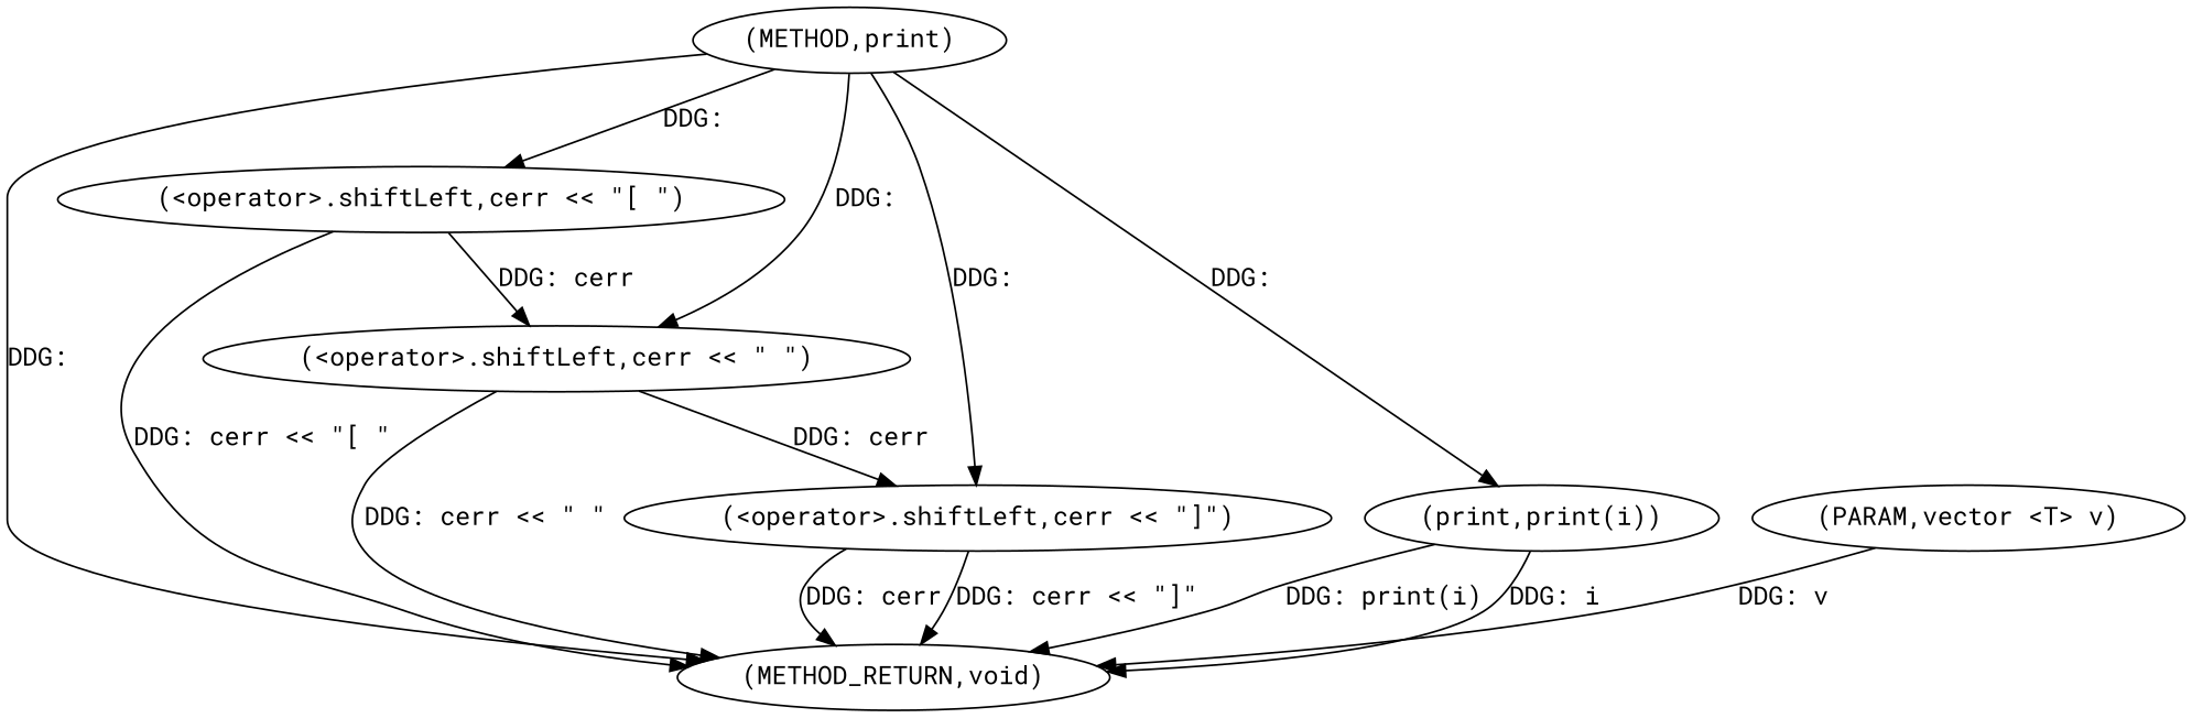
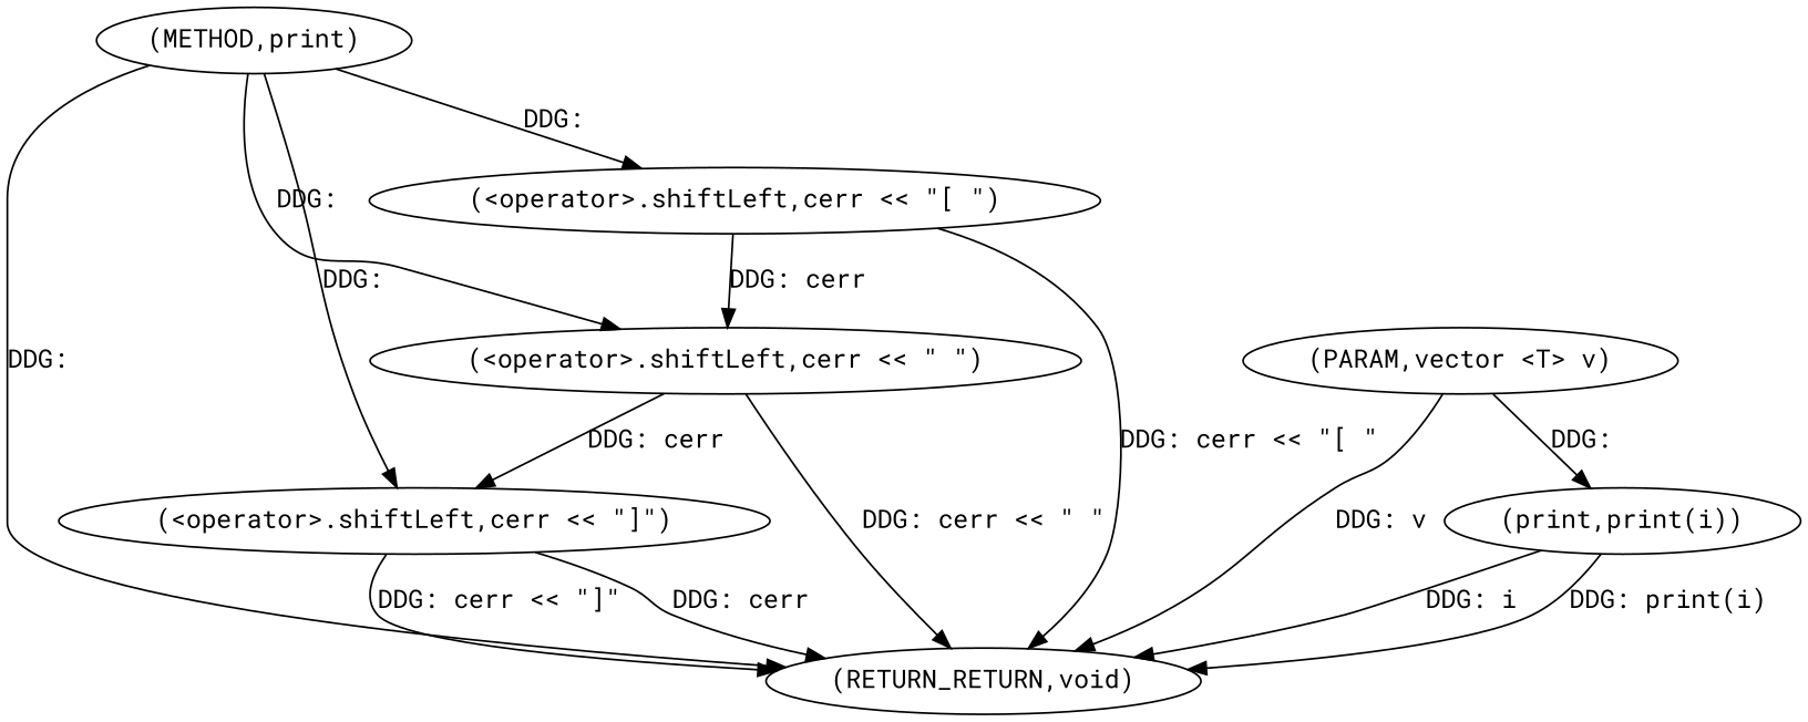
  digraph {
    fontname="Roboto Mono"
    node [fontname="Roboto Mono"]
    edge [fontname="Roboto Mono"]
    n1 [label="(METHOD,print)"]
    n2 [label="(<operator>.shiftLeft,cerr << \"[ \")"]
    n3 [label="(<operator>.shiftLeft,cerr << \"]\")"]
    n4 [label="(print,print(i))"]
    n5 [label="(<operator>.shiftLeft,cerr << \" \")"]
-   n6 [label="(METHOD_RETURN,void)"]
+   n6 [label="(RETURN_RETURN,void)"]
    n7 [label="(PARAM,vector <T> v)"]
    n1 -> n2 [label="DDG: "]
    n1 -> n3 [label="DDG: "]
-   n1 -> n4 [label="DDG: "]
+   n7 -> n4 [label="DDG: "]
    n1 -> n5 [label="DDG: "]
    n1 -> n6 [label="DDG: "]
    n2 -> n5 [label="DDG: cerr"]
    n2 -> n6 [label="DDG: cerr << \"[ \""]
    n3 -> n6 [label="DDG: cerr"]
    n3 -> n6 [label="DDG: cerr << \"]\""]
    n4 -> n6 [label="DDG: print(i)"]
    n4 -> n6 [label="DDG: i"]
    n5 -> n3 [label="DDG: cerr"]
    n5 -> n6 [label="DDG: cerr << \" \""]
    n7 -> n6 [label="DDG: v"]
  }
